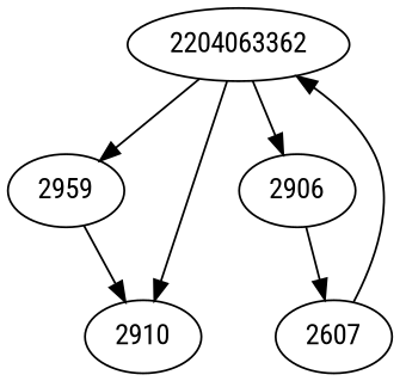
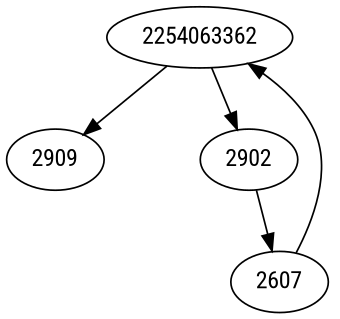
  strict digraph {
    fontname="Roboto Condensed"
    node [fontname="Roboto Condensed"]
    edge [fontname="Roboto Condensed"]
-   2254063362 [label=2204063362]
-   2909 [label=2959]
-   2910
-   2906
+   2254063362
+   2909
+   2906 [label=2902]
    n5 [label=2607]
    2254063362 -> 2909
-   2254063362 -> 2910
    2254063362 -> 2906
-   2909 -> 2910
    2906 -> n5
    n5 -> 2254063362
  }
